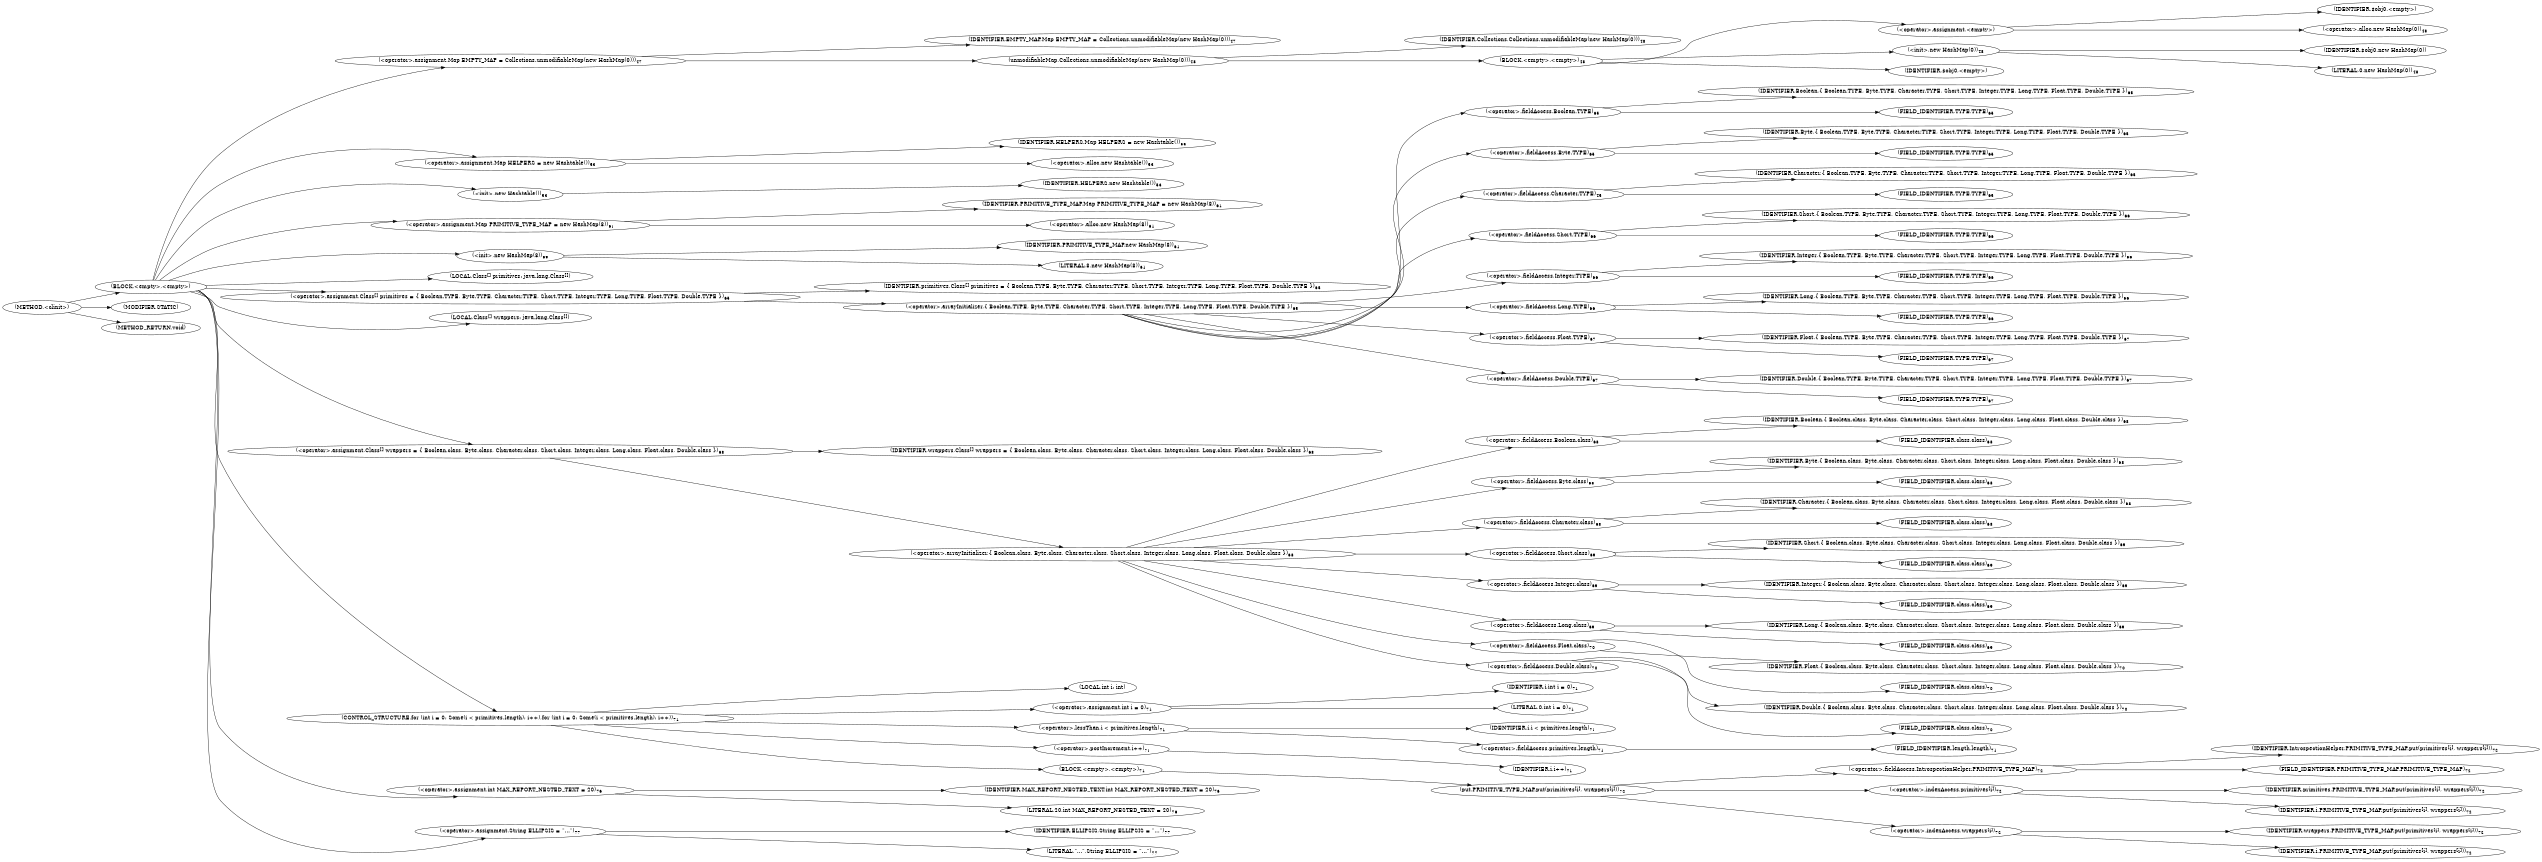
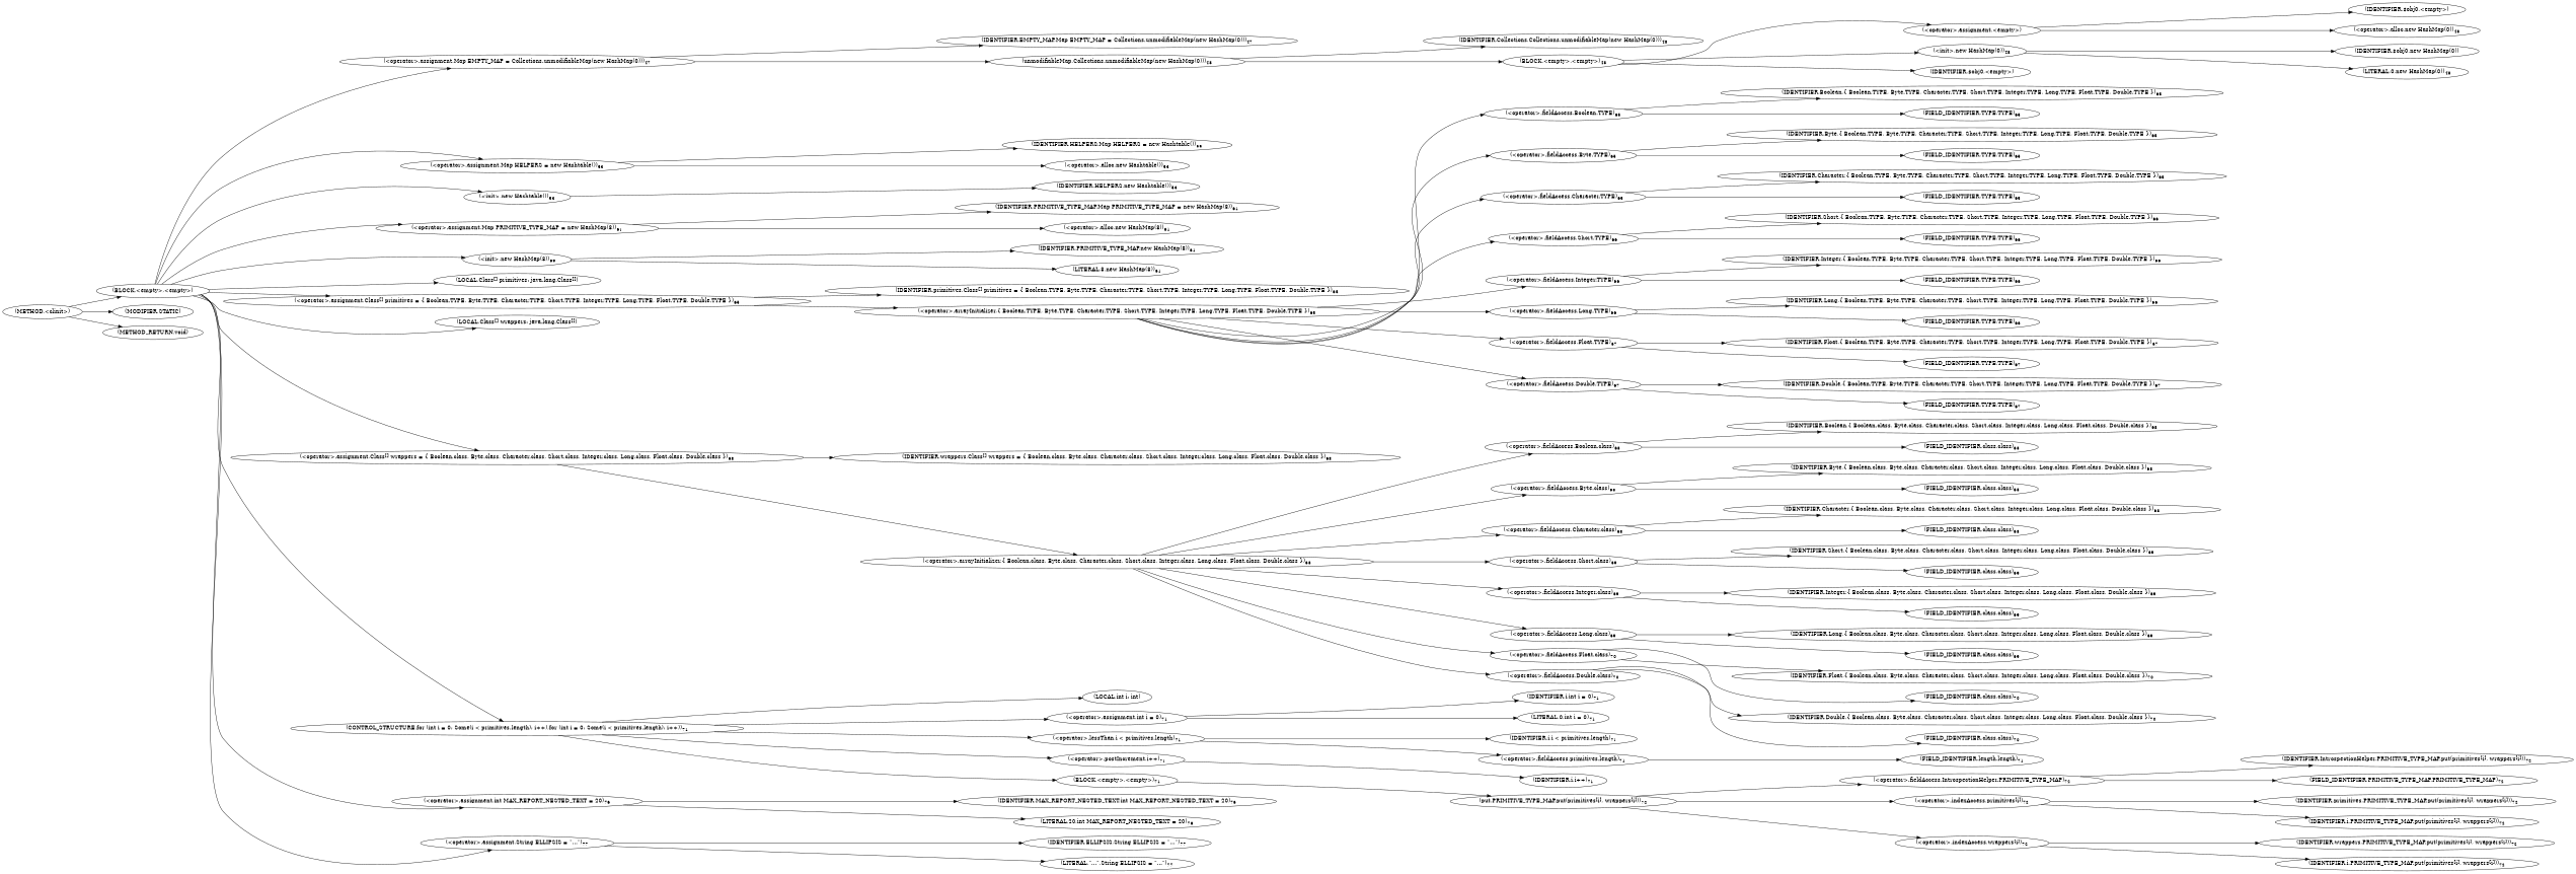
  digraph {
    rankdir=LR
    n1 [label=<(METHOD,&lt;clinit&gt;)>]
    n2 [label=<(BLOCK,&lt;empty&gt;,&lt;empty&gt;)>]
    n3 [label=<(MODIFIER,STATIC)>]
    n4 [label=<(METHOD_RETURN,void)>]
    n5 [label=<(&lt;operator&gt;.assignment,Map EMPTY_MAP = Collections.unmodifiableMap(new HashMap(0)))<SUB>47</SUB>>]
    n6 [label=<(&lt;operator&gt;.assignment,Map HELPERS = new Hashtable())<SUB>53</SUB>>]
    n7 [label=<(&lt;init&gt;,new Hashtable())<SUB>53</SUB>>]
    n8 [label=<(&lt;operator&gt;.assignment,Map PRIMITIVE_TYPE_MAP = new HashMap(8))<SUB>61</SUB>>]
    n9 [label=<(&lt;init&gt;,new HashMap(8))<SUB>69</SUB>>]
    n10 [label=<(LOCAL,Class[] primitives: java.lang.Class[])>]
    n11 [label=<(&lt;operator&gt;.assignment,Class[] primitives = { Boolean.TYPE, Byte.TYPE, Character.TYPE, Short.TYPE, Integer.TYPE, Long.TYPE, Float.TYPE, Double.TYPE })<SUB>65</SUB>>]
    n12 [label=<(LOCAL,Class[] wrappers: java.lang.Class[])>]
    n13 [label=<(&lt;operator&gt;.assignment,Class[] wrappers = { Boolean.class, Byte.class, Character.class, Short.class, Integer.class, Long.class, Float.class, Double.class })<SUB>68</SUB>>]
    n14 [label=<(CONTROL_STRUCTURE,for (int i = 0; Some(i &lt; primitives.length); i++),for (int i = 0; Some(i &lt; primitives.length); i++))<SUB>71</SUB>>]
    n15 [label=<(&lt;operator&gt;.assignment,int MAX_REPORT_NESTED_TEXT = 20)<SUB>76</SUB>>]
    n16 [label=<(&lt;operator&gt;.assignment,String ELLIPSIS = &quot;...&quot;)<SUB>77</SUB>>]
    n17 [label=<(IDENTIFIER,EMPTY_MAP,Map EMPTY_MAP = Collections.unmodifiableMap(new HashMap(0)))<SUB>47</SUB>>]
    n18 [label=<(unmodifiableMap,Collections.unmodifiableMap(new HashMap(0)))<SUB>48</SUB>>]
    n19 [label=<(IDENTIFIER,HELPERS,Map HELPERS = new Hashtable())<SUB>53</SUB>>]
    n20 [label=<(&lt;operator&gt;.alloc,new Hashtable())<SUB>53</SUB>>]
    n21 [label=<(IDENTIFIER,HELPERS,new Hashtable())<SUB>53</SUB>>]
    n22 [label=<(IDENTIFIER,PRIMITIVE_TYPE_MAP,Map PRIMITIVE_TYPE_MAP = new HashMap(8))<SUB>61</SUB>>]
    n23 [label=<(&lt;operator&gt;.alloc,new HashMap(8))<SUB>61</SUB>>]
    n24 [label=<(IDENTIFIER,PRIMITIVE_TYPE_MAP,new HashMap(8))<SUB>61</SUB>>]
    n25 [label=<(LITERAL,8,new HashMap(8))<SUB>61</SUB>>]
    n26 [label=<(IDENTIFIER,primitives,Class[] primitives = { Boolean.TYPE, Byte.TYPE, Character.TYPE, Short.TYPE, Integer.TYPE, Long.TYPE, Float.TYPE, Double.TYPE })<SUB>65</SUB>>]
    n27 [label=<(&lt;operator&gt;.arrayInitializer,{ Boolean.TYPE, Byte.TYPE, Character.TYPE, Short.TYPE, Integer.TYPE, Long.TYPE, Float.TYPE, Double.TYPE })<SUB>65</SUB>>]
    n28 [label=<(IDENTIFIER,wrappers,Class[] wrappers = { Boolean.class, Byte.class, Character.class, Short.class, Integer.class, Long.class, Float.class, Double.class })<SUB>68</SUB>>]
    n29 [label=<(&lt;operator&gt;.arrayInitializer,{ Boolean.class, Byte.class, Character.class, Short.class, Integer.class, Long.class, Float.class, Double.class })<SUB>68</SUB>>]
    n30 [label=<(LOCAL,int i: int)>]
    n31 [label=<(&lt;operator&gt;.assignment,int i = 0)<SUB>71</SUB>>]
    n32 [label=<(&lt;operator&gt;.lessThan,i &lt; primitives.length)<SUB>71</SUB>>]
    n33 [label=<(&lt;operator&gt;.postIncrement,i++)<SUB>71</SUB>>]
    n34 [label=<(BLOCK,&lt;empty&gt;,&lt;empty&gt;)<SUB>71</SUB>>]
    n35 [label=<(IDENTIFIER,MAX_REPORT_NESTED_TEXT,int MAX_REPORT_NESTED_TEXT = 20)<SUB>76</SUB>>]
    n36 [label=<(LITERAL,20,int MAX_REPORT_NESTED_TEXT = 20)<SUB>76</SUB>>]
    n37 [label=<(IDENTIFIER,ELLIPSIS,String ELLIPSIS = &quot;...&quot;)<SUB>77</SUB>>]
    n38 [label=<(LITERAL,&quot;...&quot;,String ELLIPSIS = &quot;...&quot;)<SUB>77</SUB>>]
    n39 [label=<(IDENTIFIER,Collections,Collections.unmodifiableMap(new HashMap(0)))<SUB>48</SUB>>]
    n40 [label=<(BLOCK,&lt;empty&gt;,&lt;empty&gt;)<SUB>48</SUB>>]
    n41 [label=<(&lt;operator&gt;.assignment,&lt;empty&gt;)>]
    n42 [label=<(&lt;init&gt;,new HashMap(0))<SUB>48</SUB>>]
    n43 [label=<(IDENTIFIER,$obj0,&lt;empty&gt;)>]
    n44 [label=<(IDENTIFIER,$obj0,&lt;empty&gt;)>]
    n45 [label=<(&lt;operator&gt;.alloc,new HashMap(0))<SUB>48</SUB>>]
    n46 [label=<(IDENTIFIER,$obj0,new HashMap(0))>]
    n47 [label=<(LITERAL,0,new HashMap(0))<SUB>48</SUB>>]
    n48 [label=<(&lt;operator&gt;.fieldAccess,Boolean.TYPE)<SUB>65</SUB>>]
    n49 [label=<(&lt;operator&gt;.fieldAccess,Byte.TYPE)<SUB>65</SUB>>]
-   n50 [label=<(&lt;operator&gt;.fieldAccess,Character.TYPE)<SUB>45</SUB>>]
+   n50 [label=<(&lt;operator&gt;.fieldAccess,Character.TYPE)<SUB>65</SUB>>]
    n51 [label=<(&lt;operator&gt;.fieldAccess,Short.TYPE)<SUB>66</SUB>>]
    n52 [label=<(&lt;operator&gt;.fieldAccess,Integer.TYPE)<SUB>66</SUB>>]
    n53 [label=<(&lt;operator&gt;.fieldAccess,Long.TYPE)<SUB>66</SUB>>]
    n54 [label=<(&lt;operator&gt;.fieldAccess,Float.TYPE)<SUB>67</SUB>>]
    n55 [label=<(&lt;operator&gt;.fieldAccess,Double.TYPE)<SUB>67</SUB>>]
    n56 [label=<(IDENTIFIER,Boolean,{ Boolean.TYPE, Byte.TYPE, Character.TYPE, Short.TYPE, Integer.TYPE, Long.TYPE, Float.TYPE, Double.TYPE })<SUB>65</SUB>>]
    n57 [label=<(FIELD_IDENTIFIER,TYPE,TYPE)<SUB>65</SUB>>]
    n58 [label=<(IDENTIFIER,Byte,{ Boolean.TYPE, Byte.TYPE, Character.TYPE, Short.TYPE, Integer.TYPE, Long.TYPE, Float.TYPE, Double.TYPE })<SUB>65</SUB>>]
    n59 [label=<(FIELD_IDENTIFIER,TYPE,TYPE)<SUB>65</SUB>>]
    n60 [label=<(IDENTIFIER,Character,{ Boolean.TYPE, Byte.TYPE, Character.TYPE, Short.TYPE, Integer.TYPE, Long.TYPE, Float.TYPE, Double.TYPE })<SUB>65</SUB>>]
    n61 [label=<(FIELD_IDENTIFIER,TYPE,TYPE)<SUB>65</SUB>>]
    n62 [label=<(IDENTIFIER,Short,{ Boolean.TYPE, Byte.TYPE, Character.TYPE, Short.TYPE, Integer.TYPE, Long.TYPE, Float.TYPE, Double.TYPE })<SUB>66</SUB>>]
    n63 [label=<(FIELD_IDENTIFIER,TYPE,TYPE)<SUB>66</SUB>>]
    n64 [label=<(IDENTIFIER,Integer,{ Boolean.TYPE, Byte.TYPE, Character.TYPE, Short.TYPE, Integer.TYPE, Long.TYPE, Float.TYPE, Double.TYPE })<SUB>66</SUB>>]
    n65 [label=<(FIELD_IDENTIFIER,TYPE,TYPE)<SUB>66</SUB>>]
    n66 [label=<(IDENTIFIER,Long,{ Boolean.TYPE, Byte.TYPE, Character.TYPE, Short.TYPE, Integer.TYPE, Long.TYPE, Float.TYPE, Double.TYPE })<SUB>66</SUB>>]
    n67 [label=<(FIELD_IDENTIFIER,TYPE,TYPE)<SUB>66</SUB>>]
    n68 [label=<(IDENTIFIER,Float,{ Boolean.TYPE, Byte.TYPE, Character.TYPE, Short.TYPE, Integer.TYPE, Long.TYPE, Float.TYPE, Double.TYPE })<SUB>67</SUB>>]
    n69 [label=<(FIELD_IDENTIFIER,TYPE,TYPE)<SUB>67</SUB>>]
    n70 [label=<(IDENTIFIER,Double,{ Boolean.TYPE, Byte.TYPE, Character.TYPE, Short.TYPE, Integer.TYPE, Long.TYPE, Float.TYPE, Double.TYPE })<SUB>67</SUB>>]
    n71 [label=<(FIELD_IDENTIFIER,TYPE,TYPE)<SUB>67</SUB>>]
    n72 [label=<(&lt;operator&gt;.fieldAccess,Boolean.class)<SUB>68</SUB>>]
    n73 [label=<(&lt;operator&gt;.fieldAccess,Byte.class)<SUB>68</SUB>>]
    n74 [label=<(&lt;operator&gt;.fieldAccess,Character.class)<SUB>68</SUB>>]
    n75 [label=<(&lt;operator&gt;.fieldAccess,Short.class)<SUB>69</SUB>>]
    n76 [label=<(&lt;operator&gt;.fieldAccess,Integer.class)<SUB>69</SUB>>]
    n77 [label=<(&lt;operator&gt;.fieldAccess,Long.class)<SUB>69</SUB>>]
    n78 [label=<(&lt;operator&gt;.fieldAccess,Float.class)<SUB>70</SUB>>]
    n79 [label=<(&lt;operator&gt;.fieldAccess,Double.class)<SUB>70</SUB>>]
    n80 [label=<(IDENTIFIER,Boolean,{ Boolean.class, Byte.class, Character.class, Short.class, Integer.class, Long.class, Float.class, Double.class })<SUB>68</SUB>>]
    n81 [label=<(FIELD_IDENTIFIER,class,class)<SUB>68</SUB>>]
    n82 [label=<(IDENTIFIER,Byte,{ Boolean.class, Byte.class, Character.class, Short.class, Integer.class, Long.class, Float.class, Double.class })<SUB>68</SUB>>]
    n83 [label=<(FIELD_IDENTIFIER,class,class)<SUB>68</SUB>>]
    n84 [label=<(IDENTIFIER,Character,{ Boolean.class, Byte.class, Character.class, Short.class, Integer.class, Long.class, Float.class, Double.class })<SUB>68</SUB>>]
    n85 [label=<(FIELD_IDENTIFIER,class,class)<SUB>68</SUB>>]
    n86 [label=<(IDENTIFIER,Short,{ Boolean.class, Byte.class, Character.class, Short.class, Integer.class, Long.class, Float.class, Double.class })<SUB>69</SUB>>]
    n87 [label=<(FIELD_IDENTIFIER,class,class)<SUB>69</SUB>>]
    n88 [label=<(IDENTIFIER,Integer,{ Boolean.class, Byte.class, Character.class, Short.class, Integer.class, Long.class, Float.class, Double.class })<SUB>69</SUB>>]
    n89 [label=<(FIELD_IDENTIFIER,class,class)<SUB>69</SUB>>]
    n90 [label=<(IDENTIFIER,Long,{ Boolean.class, Byte.class, Character.class, Short.class, Integer.class, Long.class, Float.class, Double.class })<SUB>69</SUB>>]
    n91 [label=<(FIELD_IDENTIFIER,class,class)<SUB>69</SUB>>]
    n92 [label=<(IDENTIFIER,Float,{ Boolean.class, Byte.class, Character.class, Short.class, Integer.class, Long.class, Float.class, Double.class })<SUB>70</SUB>>]
    n93 [label=<(FIELD_IDENTIFIER,class,class)<SUB>70</SUB>>]
    n94 [label=<(IDENTIFIER,Double,{ Boolean.class, Byte.class, Character.class, Short.class, Integer.class, Long.class, Float.class, Double.class })<SUB>70</SUB>>]
    n95 [label=<(FIELD_IDENTIFIER,class,class)<SUB>70</SUB>>]
    n96 [label=<(IDENTIFIER,i,int i = 0)<SUB>71</SUB>>]
    n97 [label=<(LITERAL,0,int i = 0)<SUB>71</SUB>>]
    n98 [label=<(IDENTIFIER,i,i &lt; primitives.length)<SUB>71</SUB>>]
    n99 [label=<(&lt;operator&gt;.fieldAccess,primitives.length)<SUB>71</SUB>>]
    n100 [label=<(IDENTIFIER,i,i++)<SUB>71</SUB>>]
    n101 [label=<(put,PRIMITIVE_TYPE_MAP.put(primitives[i], wrappers[i]))<SUB>72</SUB>>]
    n102 [label=<(FIELD_IDENTIFIER,length,length)<SUB>71</SUB>>]
    n103 [label=<(&lt;operator&gt;.fieldAccess,IntrospectionHelper.PRIMITIVE_TYPE_MAP)<SUB>72</SUB>>]
    n104 [label=<(&lt;operator&gt;.indexAccess,primitives[i])<SUB>72</SUB>>]
    n105 [label=<(&lt;operator&gt;.indexAccess,wrappers[i])<SUB>72</SUB>>]
    n106 [label=<(IDENTIFIER,IntrospectionHelper,PRIMITIVE_TYPE_MAP.put(primitives[i], wrappers[i]))<SUB>72</SUB>>]
    n107 [label=<(FIELD_IDENTIFIER,PRIMITIVE_TYPE_MAP,PRIMITIVE_TYPE_MAP)<SUB>72</SUB>>]
    n108 [label=<(IDENTIFIER,primitives,PRIMITIVE_TYPE_MAP.put(primitives[i], wrappers[i]))<SUB>72</SUB>>]
    n109 [label=<(IDENTIFIER,i,PRIMITIVE_TYPE_MAP.put(primitives[i], wrappers[i]))<SUB>72</SUB>>]
    n110 [label=<(IDENTIFIER,wrappers,PRIMITIVE_TYPE_MAP.put(primitives[i], wrappers[i]))<SUB>72</SUB>>]
    n111 [label=<(IDENTIFIER,i,PRIMITIVE_TYPE_MAP.put(primitives[i], wrappers[i]))<SUB>72</SUB>>]
    n1 -> n2
    n1 -> n3
    n1 -> n4
    n2 -> n5
    n2 -> n6
    n2 -> n7
    n2 -> n8
    n2 -> n9
    n2 -> n10
    n2 -> n11
    n2 -> n12
    n2 -> n13
    n2 -> n14
    n2 -> n15
    n2 -> n16
    n5 -> n17
    n5 -> n18
    n6 -> n19
    n6 -> n20
    n7 -> n21
    n8 -> n22
    n8 -> n23
    n9 -> n24
    n9 -> n25
    n11 -> n26
    n11 -> n27
    n13 -> n28
    n13 -> n29
    n14 -> n30
    n14 -> n31
    n14 -> n32
    n14 -> n33
    n14 -> n34
    n15 -> n35
    n15 -> n36
    n16 -> n37
    n16 -> n38
    n18 -> n39
    n18 -> n40
    n27 -> n48
    n27 -> n49
    n27 -> n50
    n27 -> n51
    n27 -> n52
    n27 -> n53
    n27 -> n54
    n27 -> n55
    n29 -> n72
    n29 -> n73
    n29 -> n74
    n29 -> n75
    n29 -> n76
    n29 -> n77
    n29 -> n78
    n29 -> n79
    n31 -> n96
    n31 -> n97
    n32 -> n98
    n32 -> n99
    n33 -> n100
    n34 -> n101
    n40 -> n41
    n40 -> n42
    n40 -> n43
    n41 -> n44
    n41 -> n45
    n42 -> n46
    n42 -> n47
    n48 -> n56
    n48 -> n57
    n49 -> n58
    n49 -> n59
    n50 -> n60
    n50 -> n61
    n51 -> n62
    n51 -> n63
    n52 -> n64
    n52 -> n65
    n53 -> n66
    n53 -> n67
    n54 -> n68
    n54 -> n69
    n55 -> n70
    n55 -> n71
    n72 -> n80
    n72 -> n81
    n73 -> n82
    n73 -> n83
    n74 -> n84
    n74 -> n85
    n75 -> n86
    n75 -> n87
    n76 -> n88
    n76 -> n89
    n77 -> n90
    n77 -> n91
    n78 -> n92
    n78 -> n93
    n79 -> n94
    n79 -> n95
    n99 -> n102
    n101 -> n103
    n101 -> n104
    n101 -> n105
    n103 -> n106
    n103 -> n107
    n104 -> n108
    n104 -> n109
    n105 -> n110
    n105 -> n111
  }
